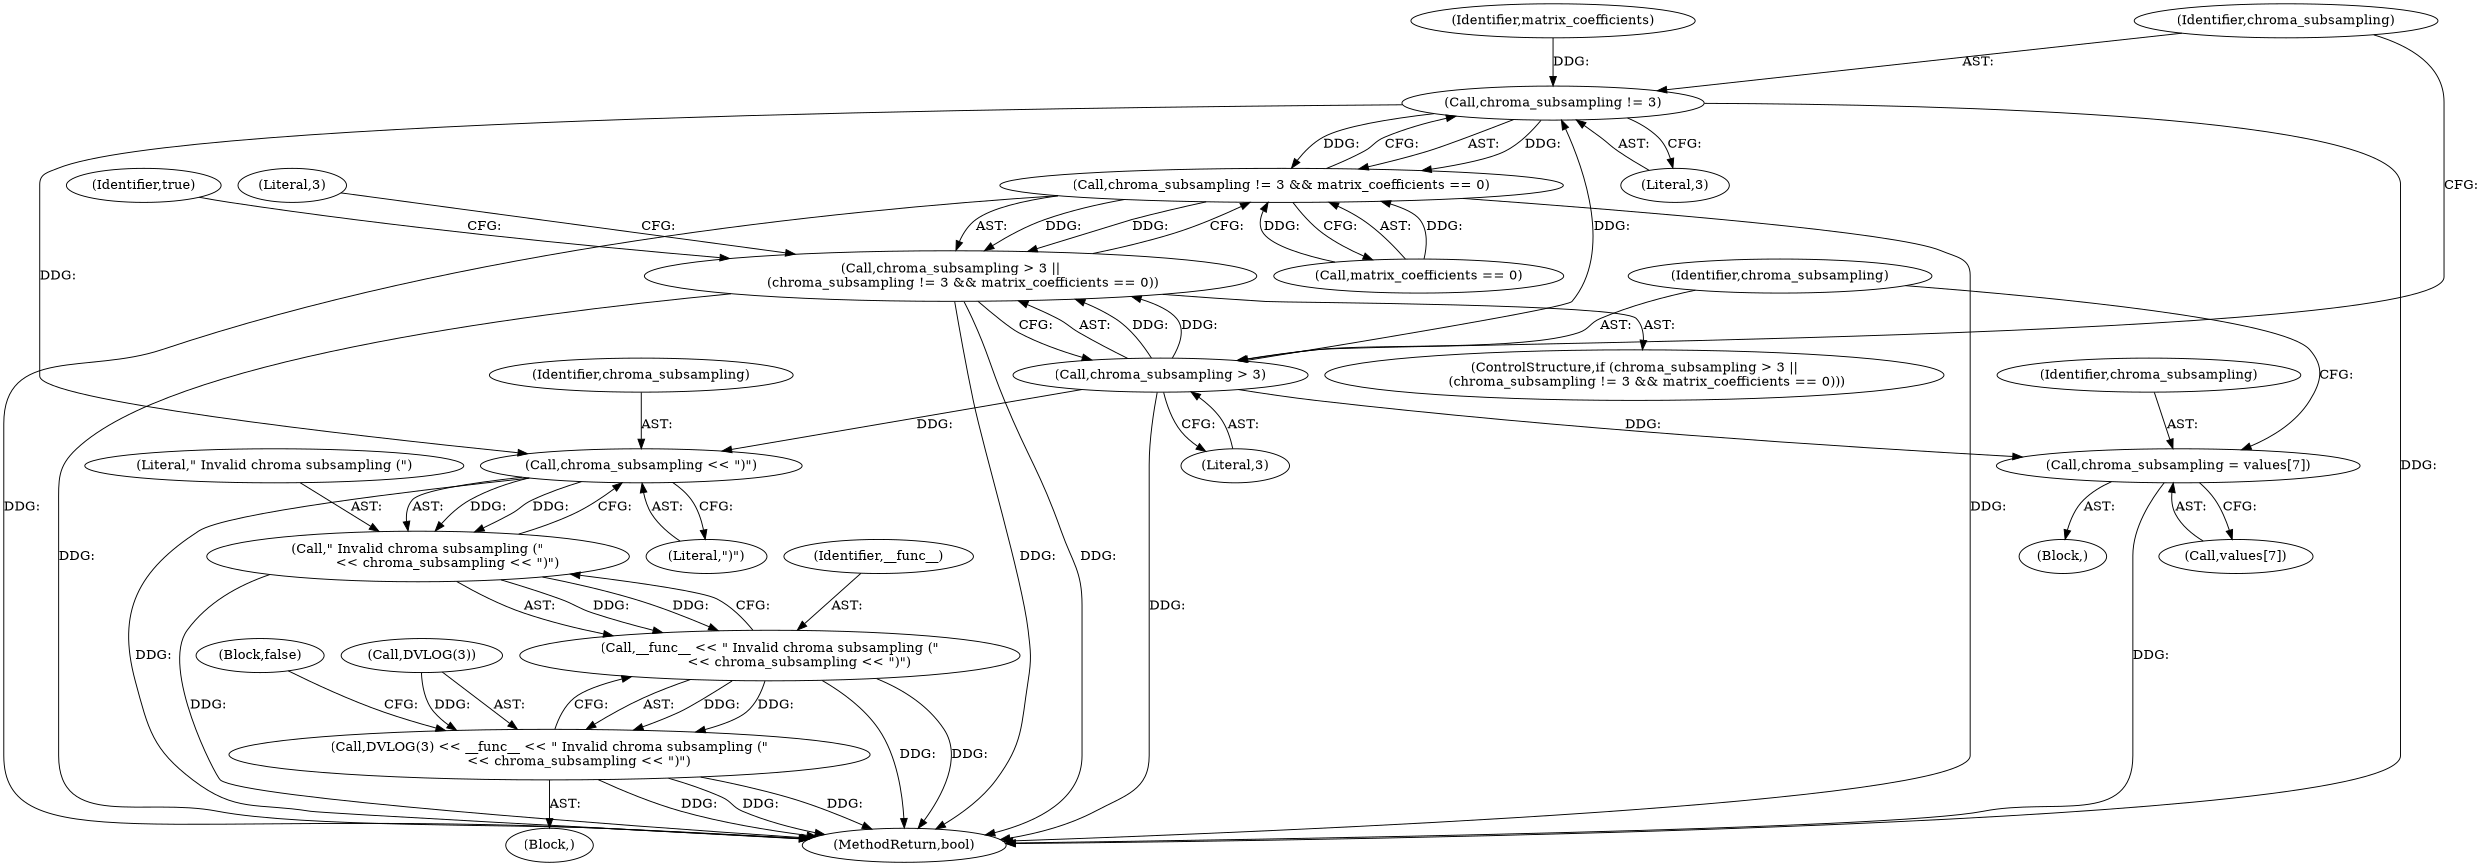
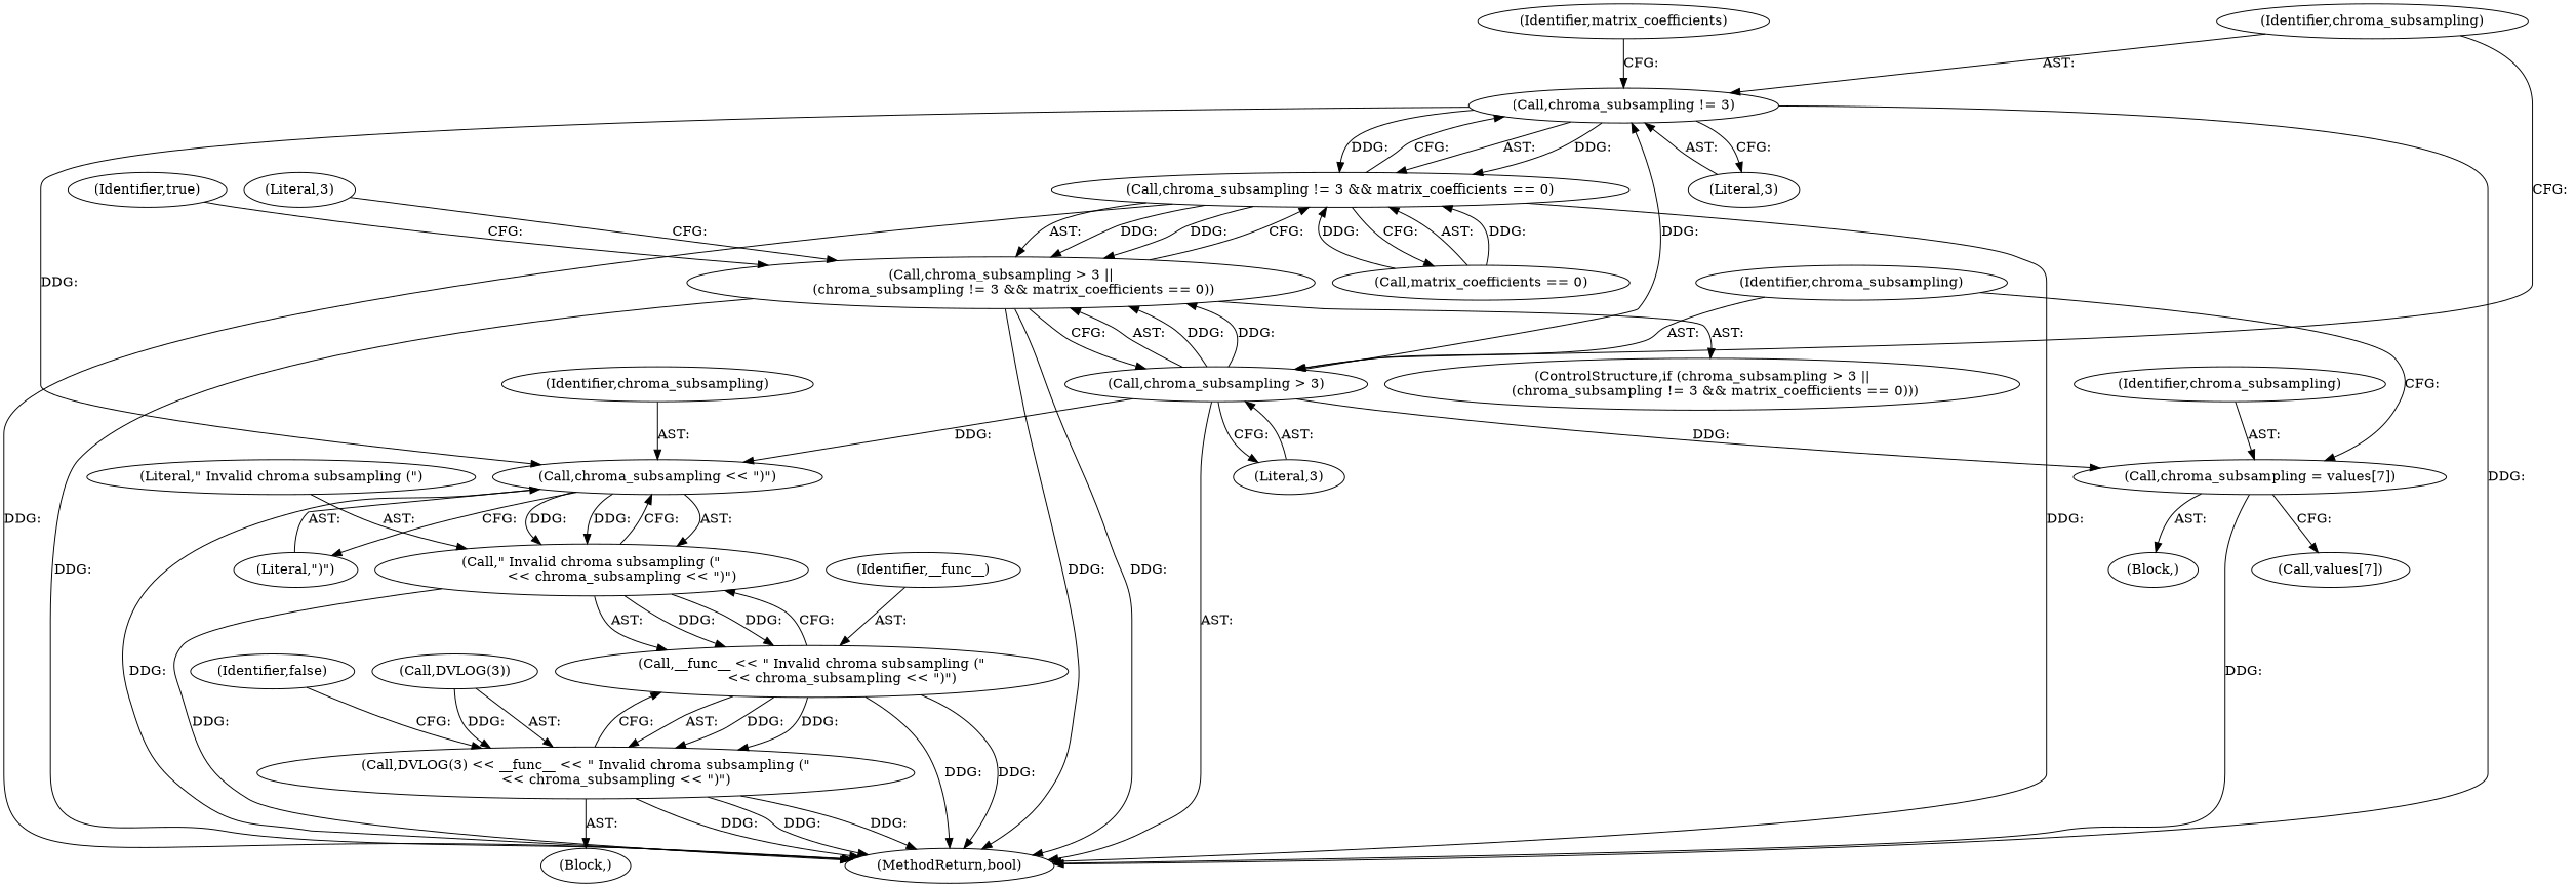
  digraph {
    n1 [label="(Call,chroma_subsampling != 3)"]
    n2 [label="(Call,chroma_subsampling != 3 && matrix_coefficients == 0)"]
    n3 [label="(Call,chroma_subsampling << \")\")"]
    n4 [label="(MethodReturn,bool)"]
    n5 [label="(Literal,3)"]
    n6 [label="(Call,chroma_subsampling > 3 ||\n      (chroma_subsampling != 3 && matrix_coefficients == 0))"]
    n7 [label="(Call,matrix_coefficients == 0)"]
    n8 [label="(Call,\" Invalid chroma subsampling (\"\n              << chroma_subsampling << \")\")"]
    n9 [label="(Literal,\")\")"]
    n10 [label="(Call,chroma_subsampling > 3)"]
    n11 [label="(Literal,3)"]
    n12 [label="(Call,chroma_subsampling = values[7])"]
    n13 [label="(ControlStructure,if (chroma_subsampling > 3 ||\n      (chroma_subsampling != 3 && matrix_coefficients == 0)))"]
    n14 [label="(Call,values[7])"]
    n15 [label="(Block,)"]
    n16 [label="(Call,__func__ << \" Invalid chroma subsampling (\"\n              << chroma_subsampling << \")\")"]
    n17 [label="(Call,DVLOG(3) << __func__ << \" Invalid chroma subsampling (\"\n              << chroma_subsampling << \")\")"]
    n18 [label="(Block,)"]
    n19 [label="(Identifier,true)"]
    n20 [label="(Identifier,chroma_subsampling)"]
    n21 [label="(Identifier,__func__)"]
    n22 [label="(Literal,\" Invalid chroma subsampling (\")"]
    n23 [label="(Identifier,matrix_coefficients)"]
    n24 [label="(Identifier,chroma_subsampling)"]
    n25 [label="(Literal,3)"]
-   n26 [label="(Block,false)"]
+   n26 [label="(Identifier,false)"]
    n27 [label="(Call,DVLOG(3))"]
    n28 [label="(Identifier,chroma_subsampling)"]
    n29 [label="(Identifier,chroma_subsampling)"]
    n1 -> n2 [label="AST: "]
    n1 -> n2 [label="DDG: "]
    n1 -> n2 [label="DDG: "]
    n1 -> n3 [label="DDG: "]
    n1 -> n4 [label="DDG: "]
    n1 -> n5 [label="CFG: "]
    n2 -> n1 [label="CFG: "]
    n2 -> n4 [label="DDG: "]
    n2 -> n4 [label="DDG: "]
    n2 -> n6 [label="AST: "]
    n2 -> n6 [label="DDG: "]
    n2 -> n6 [label="DDG: "]
    n2 -> n7 [label="CFG: "]
    n3 -> n4 [label="DDG: "]
    n3 -> n8 [label="AST: "]
    n3 -> n8 [label="DDG: "]
    n3 -> n8 [label="DDG: "]
    n3 -> n9 [label="CFG: "]
    n5 -> n1 [label="AST: "]
    n6 -> n2 [label="CFG: "]
    n6 -> n4 [label="DDG: "]
    n6 -> n4 [label="DDG: "]
    n6 -> n4 [label="DDG: "]
    n6 -> n10 [label="CFG: "]
    n6 -> n13 [label="AST: "]
    n7 -> n2 [label="AST: "]
    n7 -> n2 [label="DDG: "]
    n7 -> n2 [label="DDG: "]
    n8 -> n3 [label="CFG: "]
    n8 -> n4 [label="DDG: "]
    n8 -> n16 [label="AST: "]
    n8 -> n16 [label="DDG: "]
    n8 -> n16 [label="DDG: "]
    n9 -> n3 [label="AST: "]
    n10 -> n1 [label="DDG: "]
    n10 -> n3 [label="DDG: "]
-   n10 -> n4 [label="DDG: "]
+   n10 -> n4 [label="AST: "]
    n10 -> n6 [label="AST: "]
    n10 -> n6 [label="DDG: "]
    n10 -> n6 [label="DDG: "]
    n10 -> n11 [label="CFG: "]
    n10 -> n12 [label="DDG: "]
    n11 -> n10 [label="AST: "]
    n12 -> n4 [label="DDG: "]
    n12 -> n14 [label="CFG: "]
    n12 -> n15 [label="AST: "]
-   n14 -> n12 [label="AST: "]
    n16 -> n4 [label="DDG: "]
    n16 -> n4 [label="DDG: "]
    n16 -> n8 [label="CFG: "]
    n16 -> n17 [label="AST: "]
    n16 -> n17 [label="DDG: "]
    n16 -> n17 [label="DDG: "]
    n17 -> n4 [label="DDG: "]
    n17 -> n4 [label="DDG: "]
    n17 -> n4 [label="DDG: "]
    n17 -> n16 [label="CFG: "]
    n17 -> n18 [label="AST: "]
    n19 -> n6 [label="CFG: "]
    n20 -> n10 [label="AST: "]
    n20 -> n12 [label="CFG: "]
    n21 -> n16 [label="AST: "]
    n22 -> n8 [label="AST: "]
-   n23 -> n1 [label="DDG: "]
+   n23 -> n1 [label="CFG: "]
    n24 -> n1 [label="AST: "]
    n24 -> n10 [label="CFG: "]
    n25 -> n6 [label="CFG: "]
    n26 -> n17 [label="CFG: "]
    n27 -> n17 [label="AST: "]
    n27 -> n17 [label="DDG: "]
    n28 -> n12 [label="AST: "]
    n29 -> n3 [label="AST: "]
  }
